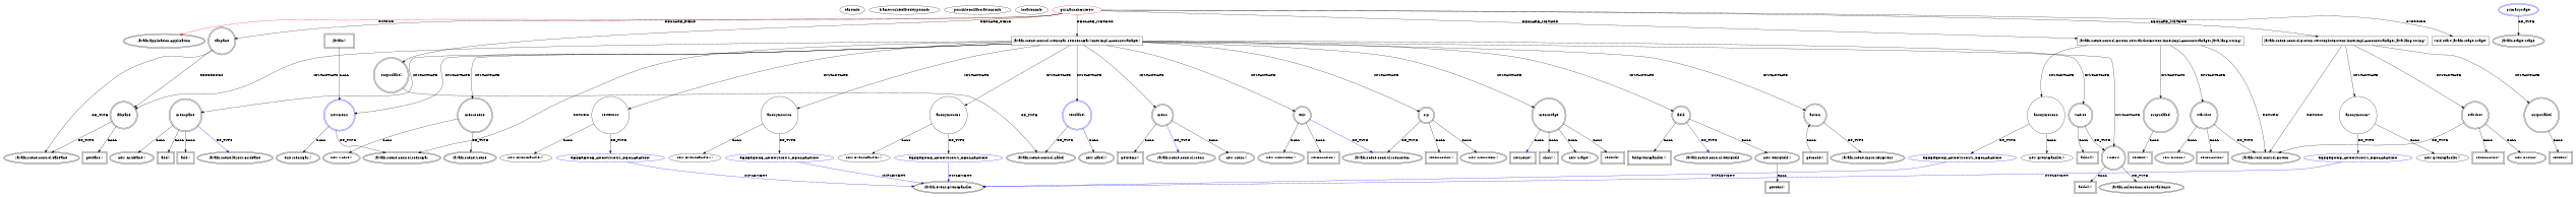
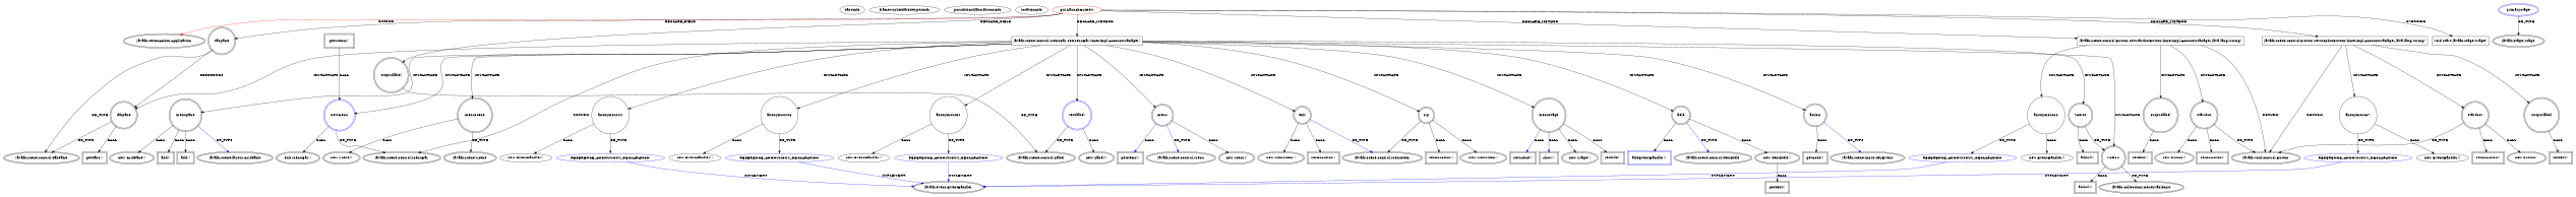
  digraph {
    node [isFrameworkType=true vertexType=VARIABLE_EXPRESION peripheries=2]
    baseInfo [category=extension_graph graphId=171 isAnonymous=false possibleRelation=true isFrameworkType="" vertexType="" peripheries=""]
    frameworkRelatedTypesInfo [0="javafx.application.Application" isFrameworkType="" vertexType="" peripheries=""]
    possibleCollaborationsInfo [0="171~CLIENT_METHOD_DECLARATION-INSTANTIATION-~javafx.application.Application ~javafx.event.EventHandler ~false~true" isFrameworkType="" vertexType="" peripheries=""]
    locationInfo [contextSignature=LaunchGuiNew filePath="/Bowser1991-Java_Boersenmanager/Java_Boersenmanager-master/src/gui/LaunchGuiNew.java" graphId=171 projectName="Bowser1991-Java_Boersenmanager" isFrameworkType="" vertexType="" peripheries=""]
    n5 [color=red isFrameworkType=false label="gui.LaunchGuiNew" vertexType=ROOT_CLIENT_CLASS_DECLARATION peripheries=""]
-   n6 [label="javafx.application.Application" vertexType=FRAMEWORK_CLASS_TYPE]
+   n6 [label="javafx.setOnAction.Application" vertexType=FRAMEWORK_CLASS_TYPE]
    n7 [label=outputlabel shape=circle vertexType=FIELD_DECLARATION]
    n8 [label=tabpane shape=circle vertexType=FIELD_DECLARATION]
    n9 [isFrameworkType=false label="void start(javafx.stage.Stage)" shape=box vertexType=OVERRIDING_METHOD_DECLARATION peripheries=""]
    n10 [isFrameworkType=false label="javafx.scene.control.Button setStartbotButton(innerimpl.AccountManager,java.lang.String)" shape=box vertexType=CLIENT_METHOD_DECLARATION peripheries=""]
    n11 [isFrameworkType=false label="javafx.scene.control.Button setStopbotButton(innerimpl.AccountManager,java.lang.String)" shape=box vertexType=CLIENT_METHOD_DECLARATION peripheries=""]
    n12 [isFrameworkType=false label="javafx.scene.control.MenuBar setMenuBar(innerimpl.AccountManager)" shape=box vertexType=CLIENT_METHOD_DECLARATION peripheries=""]
    n13 [label="javafx.scene.control.Label" vertexType=FRAMEWORK_CLASS_TYPE]
    n14 [label="javafx.scene.control.TabPane" vertexType=FRAMEWORK_CLASS_TYPE]
    n15 [label=tabpane shape=circle]
    n16 [label="javafx.void.control.Button" vertexType=FRAMEWORK_CLASS_TYPE]
    n17 [label=startbot shape=circle]
    n18 [isFrameworkType=false label=anonymous33 shape=circle peripheries=""]
    n19 [label=outputlabel shape=circle]
    n20 [label=startbot shape=circle]
    n21 [isFrameworkType=false label=anonymous37 shape=circle peripheries=""]
    n22 [label=outputlabel shape=circle]
    n23 [label="javafx.scene.control.MenuBar" vertexType=FRAMEWORK_CLASS_TYPE]
    n24 [color=blue label=newmenu shape=circle]
    n25 [label=menu shape=circle]
    n26 [label=crp shape=circle]
    n27 [label=exit shape=circle]
-   n28 [isFrameworkType=false label=setText44 shape=circle peripheries=""]
+   n28 [isFrameworkType=false label=anonymous44 shape=circle peripheries=""]
    n29 [label=VAR45 shape=circle]
    n30 [isFrameworkType=false label=anonymous48 shape=circle peripheries=""]
    n31 [label=menustage shape=circle]
    n32 [color=blue label=textlabel shape=circle]
    n33 [label=field shape=circle]
    n34 [isFrameworkType=false label=anonymous54 shape=circle peripheries=""]
    n35 [label=action shape=circle]
    n36 [label=menupane shape=circle]
    n37 [label=menuscene shape=circle]
    n38 [label=VAR64 shape=circle]
    n39 [label="getTabs()" shape=box vertexType=INSIDE_CALL]
    n40 [color=blue label=primarystage vertexType=PARAMETER_DECLARATION]
    n41 [label="javafx.stage.Stage" vertexType=FRAMEWORK_CLASS_TYPE]
    n42 [label="new Button()" vertexType=CONSTRUCTOR_CALL]
    n43 [label="setOnAction()" shape=box vertexType=INSIDE_CALL]
    n44 [color=blue isFrameworkType=false label=REFERENCE_ANONYMOUS_DECLARATION vertexType=REFERENCE_ANONYMOUS_DECLARATION peripheries=""]
    n45 [isFrameworkType=false label="new EventHandler()" vertexType=CONSTRUCTOR_CALL peripheries=""]
    n46 [label="setText()" shape=box vertexType=INSIDE_CALL]
    n47 [label="javafx.event.EventHandler" vertexType=FRAMEWORK_INTERFACE_TYPE]
    n48 [label="new Button()" vertexType=CONSTRUCTOR_CALL]
    n49 [label="setOnAction()" shape=box vertexType=INSIDE_CALL]
    n50 [color=blue isFrameworkType=false label=REFERENCE_ANONYMOUS_DECLARATION vertexType=REFERENCE_ANONYMOUS_DECLARATION peripheries=""]
    n51 [isFrameworkType=false label="new EventHandler()" vertexType=CONSTRUCTOR_CALL peripheries=""]
    n52 [label="setText()" shape=box vertexType=INSIDE_CALL]
    n53 [label="exit MenuBar()" vertexType=CONSTRUCTOR_CALL]
    n54 [label="javafx.scene.control.Menu" vertexType=FRAMEWORK_CLASS_TYPE]
    n55 [label="new Menu()" vertexType=CONSTRUCTOR_CALL]
    n56 [label="getItems()" shape=box vertexType=INSIDE_CALL]
    n57 [label="javafx.scene.control.MenuItem" vertexType=FRAMEWORK_CLASS_TYPE]
    n58 [label="new MenuItem()" vertexType=CONSTRUCTOR_CALL]
    n59 [label="setOnAction()" shape=box vertexType=INSIDE_CALL]
    n60 [label="new MenuItem()" vertexType=CONSTRUCTOR_CALL]
    n61 [label="setOnAction()" shape=box vertexType=INSIDE_CALL]
    n62 [color=blue isFrameworkType=false label=REFERENCE_ANONYMOUS_DECLARATION vertexType=REFERENCE_ANONYMOUS_DECLARATION peripheries=""]
    n63 [isFrameworkType=false label="new EventHandler()" vertexType=CONSTRUCTOR_CALL peripheries=""]
    n64 [label="addAll()" shape=box vertexType=INSIDE_CALL]
    n65 [color=blue isFrameworkType=false label=REFERENCE_ANONYMOUS_DECLARATION vertexType=REFERENCE_ANONYMOUS_DECLARATION peripheries=""]
    n66 [isFrameworkType=false label="new EventHandler()" vertexType=CONSTRUCTOR_CALL peripheries=""]
    n67 [label="new Stage()" vertexType=CONSTRUCTOR_CALL]
    n68 [label="setTitle()" shape=box vertexType=INSIDE_CALL]
    n69 [label="setScene()" shape=box vertexType=INSIDE_CALL]
    n70 [label="show()" shape=box vertexType=INSIDE_CALL]
    n71 [label="new Label()" vertexType=CONSTRUCTOR_CALL]
    n72 [label="javafx.scene.control.TextField" vertexType=FRAMEWORK_CLASS_TYPE]
    n73 [label="new TextField()" vertexType=CONSTRUCTOR_CALL]
-   n74 [label="addEventHandler()" shape=box vertexType=INSIDE_CALL]
+   n74 [label="addEventHandler()" shape=box vertexType=INSIDE_CALL color=blue]
    n75 [color=blue isFrameworkType=false label=REFERENCE_ANONYMOUS_DECLARATION vertexType=REFERENCE_ANONYMOUS_DECLARATION peripheries=""]
    n76 [isFrameworkType=false label="new EventHandler()" vertexType=CONSTRUCTOR_CALL peripheries=""]
    n77 [label="javafx.scene.input.KeyEvent" vertexType=FRAMEWORK_CLASS_TYPE]
    n78 [label="getCode()" shape=box vertexType=INSIDE_CALL]
    n79 [label="javafx.scene.layout.GridPane" vertexType=FRAMEWORK_CLASS_TYPE]
    n80 [label="new GridPane()" vertexType=CONSTRUCTOR_CALL]
    n81 [label="add()" shape=box vertexType=INSIDE_CALL]
    n82 [label="add()" shape=box vertexType=INSIDE_CALL]
    n83 [label="javafx.scene.Scene" vertexType=FRAMEWORK_CLASS_TYPE]
    n84 [label="new Scene()" vertexType=CONSTRUCTOR_CALL]
    n85 [label="javafx.collections.ObservableList" vertexType=FRAMEWORK_INTERFACE_TYPE]
    n86 [label="addAll()" shape=box vertexType=INSIDE_CALL]
-   n87 [label="javafx()" shape=box vertexType=INSIDE_CALL]
+   n87 [label="getMenus()" shape=box vertexType=INSIDE_CALL]
    n88 [label="getText()" shape=box vertexType=INSIDE_CALL]
    n5 -> n6 [color=red label=EXTEND]
    n5 -> n7 [label=DECLARE_FIELD]
    n5 -> n8 [label=DECLARE_FIELD]
    n5 -> n9 [label=OVERRIDE]
    n5 -> n10 [label=DECLARE_METHOD]
    n5 -> n11 [label=DECLARE_METHOD]
    n5 -> n12 [label=DECLARE_METHOD]
    n7 -> n13 [label=OF_TYPE]
    n8 -> n14 [label=OF_TYPE]
    n8 -> n15 [label=REFERENCE]
    n10 -> n16 [label=RETURN]
    n10 -> n17 [label=INSTANTIATE]
    n10 -> n18 [label=INSTANTIATE]
    n10 -> n19 [label=INSTANTIATE]
    n11 -> n16 [label=RETURN]
    n11 -> n20 [label=INSTANTIATE]
    n11 -> n21 [label=INSTANTIATE]
    n11 -> n22 [label=INSTANTIATE]
    n12 -> n15 [label=INSTANTIATE]
    n12 -> n23 [label=RETURN]
    n12 -> n24 [label=INSTANTIATE]
    n12 -> n25 [label=INSTANTIATE]
    n12 -> n26 [label=INSTANTIATE]
    n12 -> n27 [label=INSTANTIATE]
    n12 -> n28 [label=INSTANTIATE]
    n12 -> n29 [label=INSTANTIATE]
    n12 -> n30 [label=INSTANTIATE]
    n12 -> n31 [label=INSTANTIATE]
    n12 -> n32 [label=INSTANTIATE]
    n12 -> n33 [label=INSTANTIATE]
    n12 -> n34 [label=INSTANTIATE]
    n12 -> n35 [label=INSTANTIATE]
    n12 -> n36 [label=INSTANTIATE]
    n12 -> n37 [label=INSTANTIATE]
    n12 -> n38 [label=INSTANTIATE]
    n15 -> n14 [label=OF_TYPE]
    n15 -> n39 [label=CALL]
    n17 -> n16 [label=OF_TYPE]
    n17 -> n42 [label=CALL]
    n17 -> n43 [label=CALL]
    n18 -> n44 [label=OF_TYPE]
    n18 -> n45 [label=CALL]
    n19 -> n46 [label=CALL]
    n20 -> n16 [label=OF_TYPE]
    n20 -> n48 [label=CALL]
    n20 -> n49 [label=CALL]
    n21 -> n50 [label=OF_TYPE]
    n21 -> n51 [label=CALL]
    n22 -> n52 [label=CALL]
    n24 -> n23 [label=OF_TYPE]
    n24 -> n53 [label=CALL]
    n25 -> n54 [color=blue label=OF_TYPE]
    n25 -> n55 [label=CALL]
-   n25 -> n56 [label=CALL]
+   n25 -> n56 [label=CALL color=blue]
    n26 -> n57 [label=OF_TYPE]
    n26 -> n58 [label=CALL]
    n26 -> n59 [label=CALL]
    n27 -> n57 [color=blue label=OF_TYPE]
    n27 -> n60 [label=CALL]
    n27 -> n61 [label=CALL]
    n28 -> n62 [label=OF_TYPE]
    n28 -> n63 [label=CALL]
    n29 -> n38 [label=OF_TYPE]
    n29 -> n64 [label=CALL]
    n30 -> n65 [label=OF_TYPE]
    n30 -> n66 [label=CALL]
    n31 -> n67 [label=CALL]
    n31 -> n68 [label=CALL]
    n31 -> n69 [color=blue label=CALL]
-   n31 -> n70 [label=CALL]
+   n31 -> n70 [label=CALL color=blue]
    n32 -> n13 [label=OF_TYPE]
    n32 -> n71 [label=CALL]
    n33 -> n72 [color=blue label=OF_TYPE]
    n33 -> n73 [label=CALL]
    n33 -> n74 [label=CALL]
    n34 -> n75 [label=OF_TYPE]
    n34 -> n76 [label=CALL]
-   n35 -> n77 [label=OF_TYPE]
-   n78 -> n35 [label=CALL]
+   n35 -> n77 [label=OF_TYPE color=blue]
+   n35 -> n78 [label=CALL]
    n36 -> n79 [color=blue label=OF_TYPE]
    n36 -> n80 [label=CALL]
    n36 -> n81 [label=CALL]
    n36 -> n82 [label=CALL]
    n37 -> n83 [label=OF_TYPE]
    n37 -> n84 [label=CALL]
    n38 -> n85 [label=OF_TYPE]
    n38 -> n86 [label=CALL]
    n40 -> n41 [label=OF_TYPE]
    n44 -> n47 [color=blue label=IMPLEMENT]
    n50 -> n47 [color=blue label=IMPLEMENT]
    n62 -> n47 [color=blue label=IMPLEMENT]
    n65 -> n47 [color=blue label=IMPLEMENT]
    n73 -> n88 [label=CALL]
    n75 -> n47 [color=blue label=IMPLEMENT]
    n87 -> n24 [label=CALL]
  }
